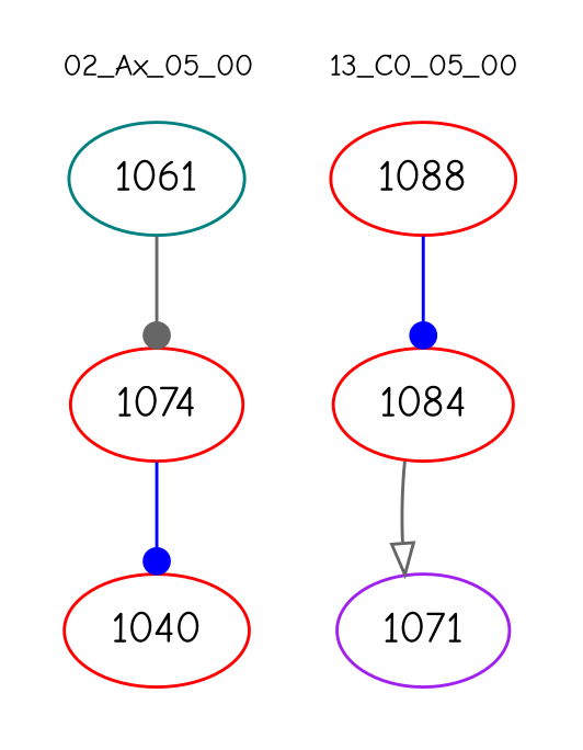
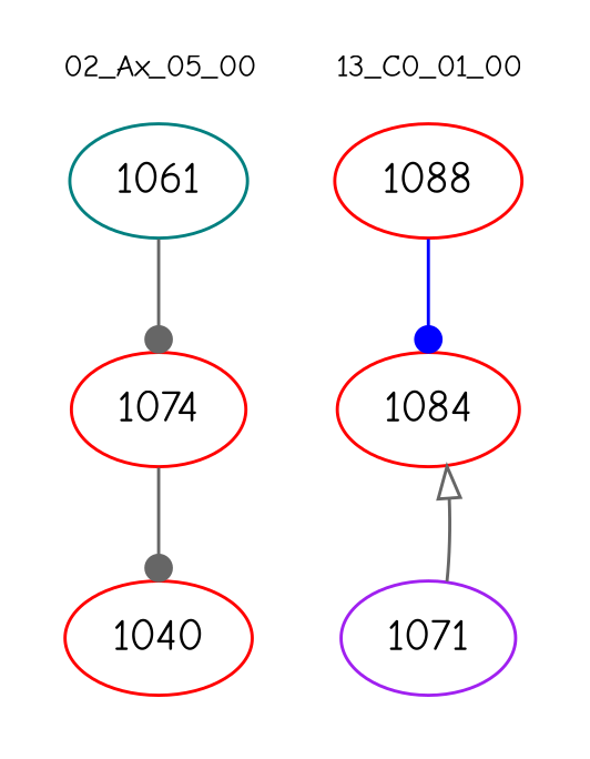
  digraph {
    fontname="Comic Neue"
    node [color=red fontname="Comic Neue"]
    edge [arrowhead=dot color=gray40 fontname="Comic Neue"]
    n1 [color=teal label=1061]
    n2 [label=1074]
    n3 [label=1040]
    n4 [label=1088]
    n5 [label=1084]
    n6 [color=purple label=1071]
    subgraph cluster_1 {
      color=white
      fontsize=10
      label="02_Ax_05_00"
      n1
      n2
      n3
    }
    subgraph cluster_2 {
      color=white
      fontsize=10
-     label="13_C0_05_00"
+     label="13_C0_01_00"
      n4
      n5
      n6
    }
    n1 -> n2
-   n2 -> n3 [color=blue]
+   n2 -> n3
    n4 -> n5 [color=blue]
-   n5 -> n6 [arrowhead=onormal]
+   n6 -> n5 [arrowhead=onormal]
  }
